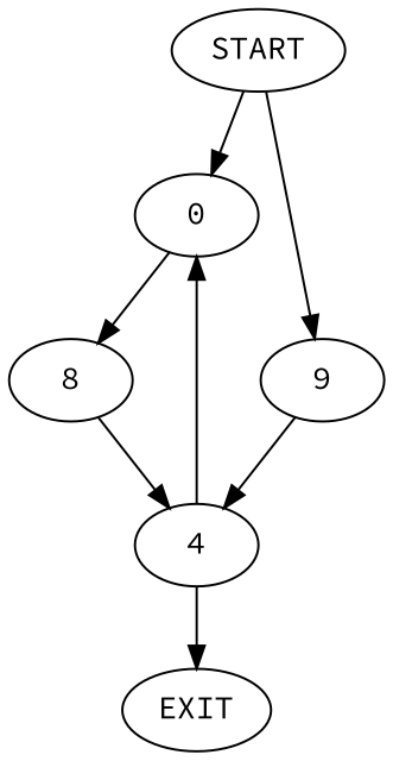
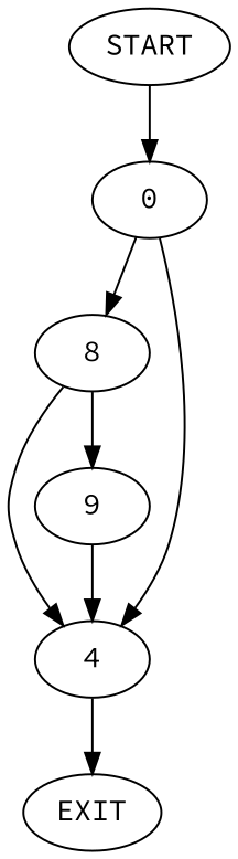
  digraph {
    fontname="Source Code Pro"
    node [fontname="Source Code Pro"]
    edge [fontname="Source Code Pro"]
    n1 [label=START]
    n2 [label=0]
    n3 [label=8]
    4
    n5 [label=9]
    n6 [label=EXIT]
    n1 -> n2
    n2 -> n3
-   4 -> n2
+   n2 -> 4
    n3 -> 4
-   n1 -> n5
+   n3 -> n5
    4 -> n6
    n5 -> 4
  }
